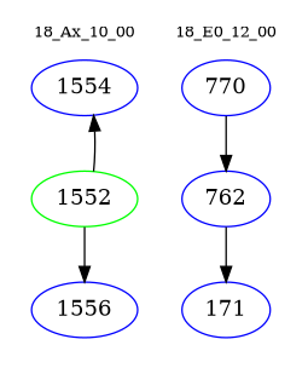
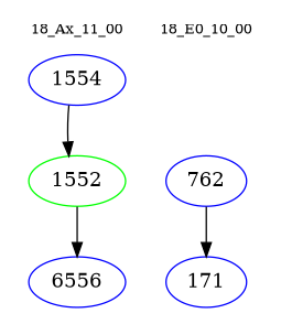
  digraph {
    node [color=blue]
    edge [color=black]
    n1 [label=1554]
    n2 [color=green label=1552]
-   n3 [label=1556]
-   n4 [label=770]
+   n3 [label=6556]
    n5 [label=762]
    n6 [label=171]
    subgraph cluster_1 {
      color=white
      fontsize=10
-     label="18_Ax_10_00"
+     label="18_Ax_11_00"
      n1
      n2
      n3
    }
    subgraph cluster_2 {
      color=white
      fontsize=10
-     label="18_E0_12_00"
-     n4
+     label="18_E0_10_00"
      n5
      n6
    }
-   n2 -> n1
+   n1 -> n2
    n2 -> n3
-   n4 -> n5
    n5 -> n6
  }
